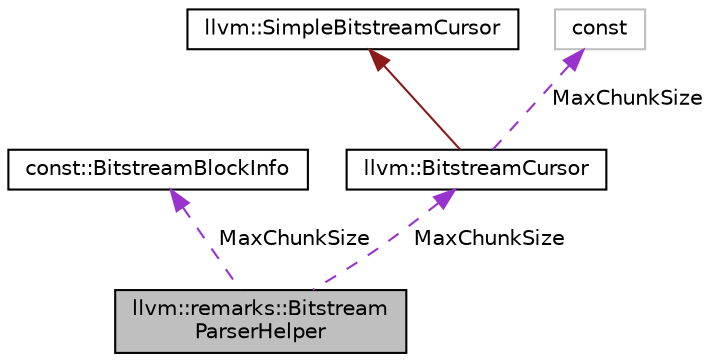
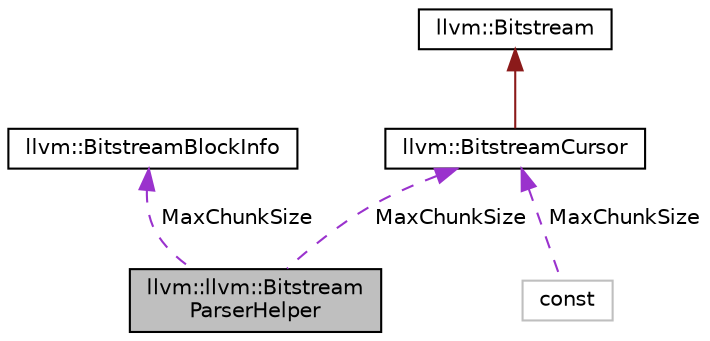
  digraph {
    node [color=black fontname=Helvetica fontsize=10 shape=record]
    edge [color=darkorchid3 dir=back fontname=Helvetica fontsize=10 labelfontname=Helvetica labelfontsize=10 style=dashed]
-   n1 [fillcolor=grey75 fontcolor=black height=0.2 label="llvm::remarks::Bitstream\lParserHelper" style=filled width=0.4]
-   n2 [height=0.2 label="const::BitstreamBlockInfo" width=0.4]
+   n1 [fillcolor=grey75 fontcolor=black height=0.2 label="llvm::llvm::Bitstream\lParserHelper" style=filled width=0.4]
+   n2 [height=0.2 label="llvm::BitstreamBlockInfo" width=0.4]
    n3 [height=0.2 label="llvm::BitstreamCursor" width=0.4]
-   n4 [height=0.2 label="llvm::SimpleBitstreamCursor" width=0.4]
+   n4 [height=0.2 label="llvm::Bitstream" width=0.4]
    n5 [color=grey75 height=0.2 label=const width=0.4]
    n2 -> n1 [label=" MaxChunkSize"]
    n3 -> n1 [label=" MaxChunkSize"]
    n4 -> n3 [color=firebrick4 style=solid]
-   n5 -> n3 [label=" MaxChunkSize"]
+   n3 -> n5 [label=" MaxChunkSize"]
  }
